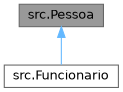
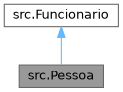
  digraph {
    node [color=gray40 fontname=Helvetica fontsize=12 shape=box style=filled]
    n1 [fillcolor=grey60 fontcolor=black height=0.2 label="src.Pessoa" width=0.4]
    n2 [fillcolor=white height=0.2 label="src.Funcionario" width=0.4]
-   n1 -> n2 [color=steelblue1 dir=back fontname=Helvetica fontsize=12 labelfontname=Helvetica labelfontsize=10 style=solid]
+   n2 -> n1 [color=steelblue1 dir=back fontname=Helvetica fontsize=12 labelfontname=Helvetica labelfontsize=10 style=solid]
  }
